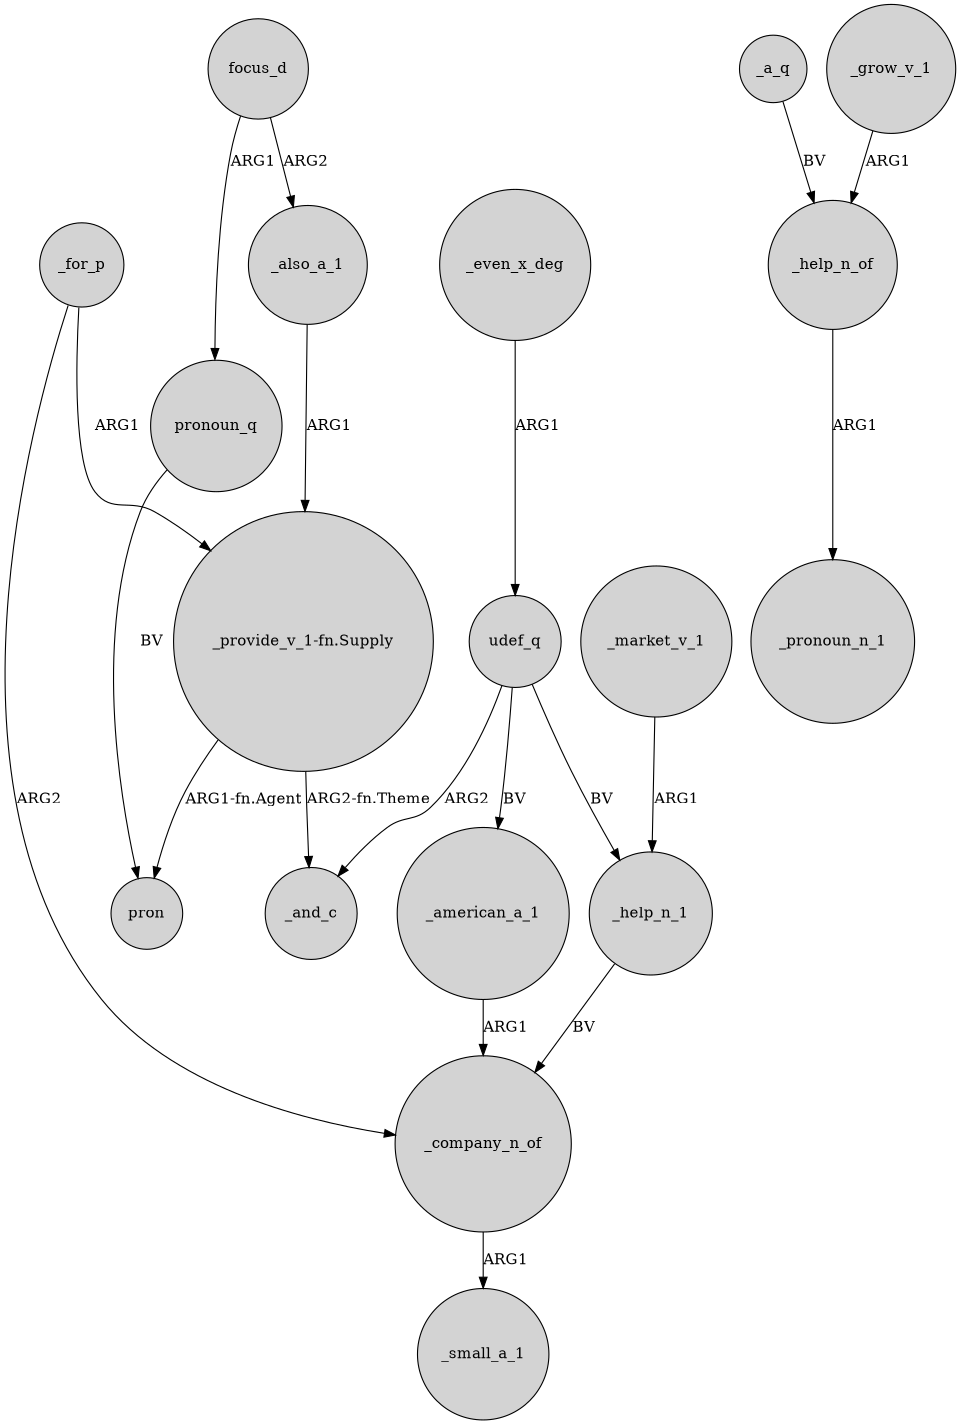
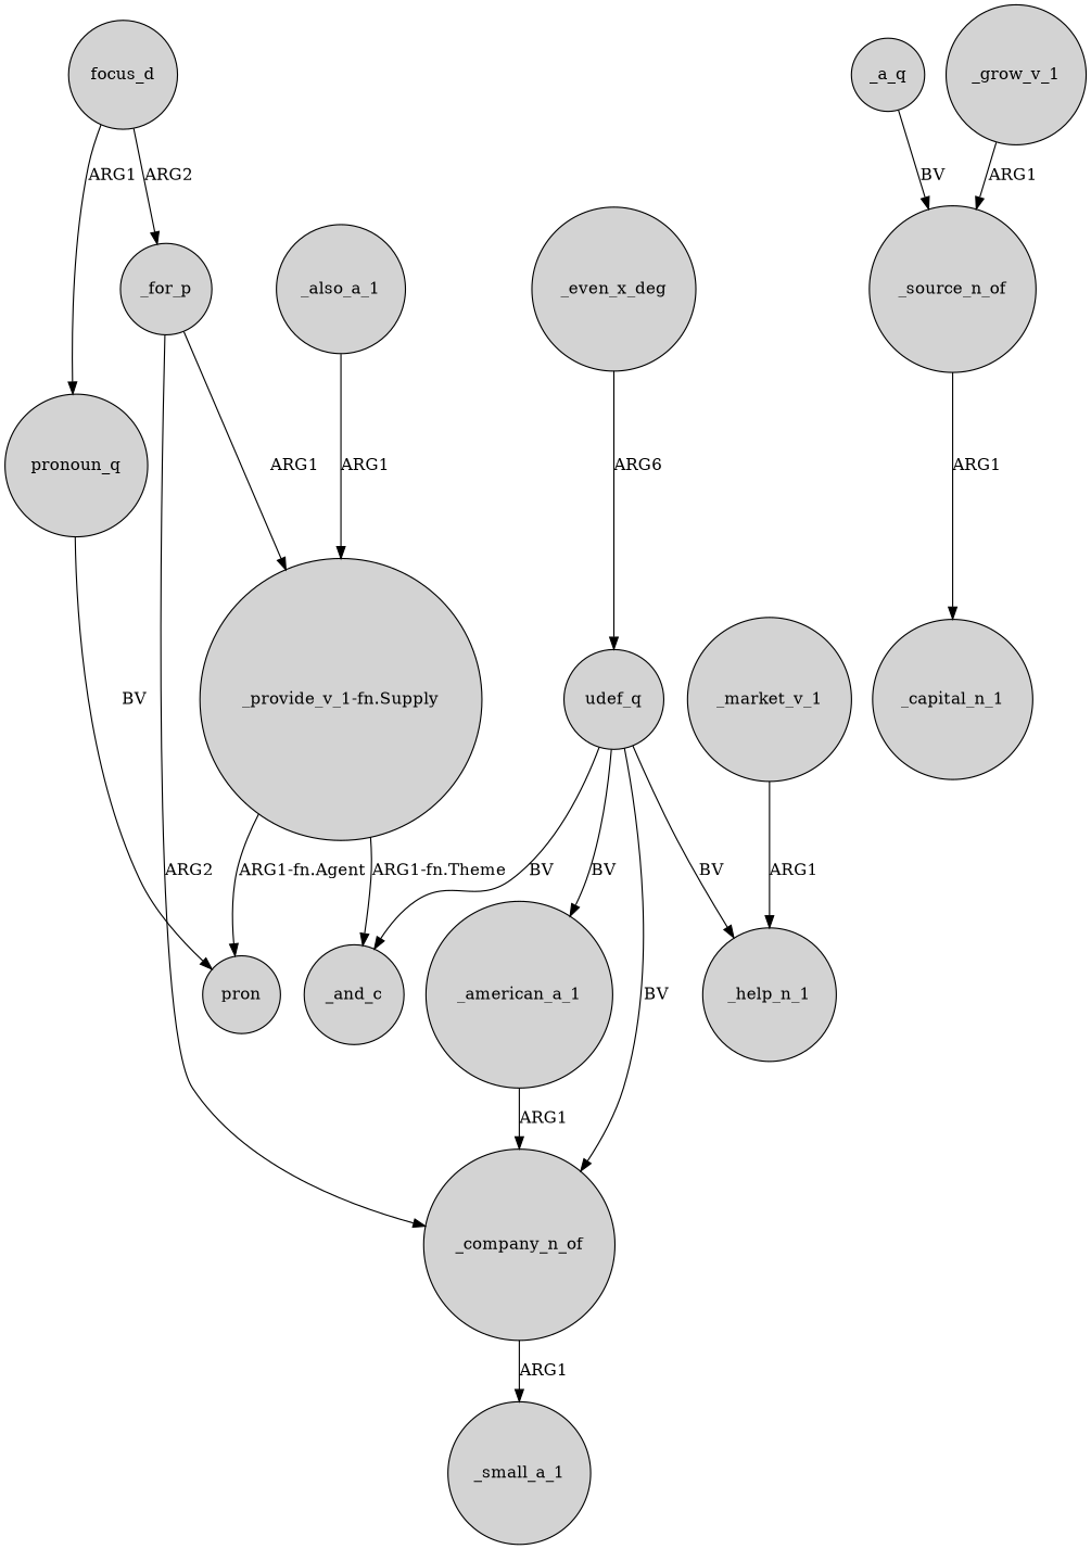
  digraph {
    node [shape=circle style=filled]
    "_provide_v_1-fn.Supply"
    pron
    _and_c
    _market_v_1
    _help_n_1
    _american_a_1
    _company_n_of
    _small_a_1
    _even_x_deg
    udef_q
    focus_d
    _for_p
    pronoun_q
-   _source_n_of [label=_help_n_of]
-   _capital_n_1 [label=_pronoun_n_1]
+   _source_n_of
+   _capital_n_1
    _a_q
    _grow_v_1
    _also_a_1
    "_provide_v_1-fn.Supply" -> pron [label="ARG1-fn.Agent"]
-   "_provide_v_1-fn.Supply" -> _and_c [label="ARG2-fn.Theme"]
+   "_provide_v_1-fn.Supply" -> _and_c [label="ARG1-fn.Theme"]
    _market_v_1 -> _help_n_1 [label=ARG1]
    _american_a_1 -> _company_n_of [label=ARG1]
    _company_n_of -> _small_a_1 [label=ARG1]
-   _even_x_deg -> udef_q [label=ARG1]
-   udef_q -> _and_c [label=ARG2]
+   _even_x_deg -> udef_q [label=ARG6]
+   udef_q -> _and_c [label=BV]
    udef_q -> _help_n_1 [label=BV]
    udef_q -> _american_a_1 [label=BV]
-   _help_n_1 -> _company_n_of [label=BV]
-   focus_d -> _also_a_1 [label=ARG2]
+   udef_q -> _company_n_of [label=BV]
+   focus_d -> _for_p [label=ARG2]
    focus_d -> pronoun_q [label=ARG1]
    _for_p -> "_provide_v_1-fn.Supply" [label=ARG1]
    _for_p -> _company_n_of [label=ARG2]
    pronoun_q -> pron [label=BV]
    _source_n_of -> _capital_n_1 [label=ARG1]
    _a_q -> _source_n_of [label=BV]
    _grow_v_1 -> _source_n_of [label=ARG1]
    _also_a_1 -> "_provide_v_1-fn.Supply" [label=ARG1]
  }
